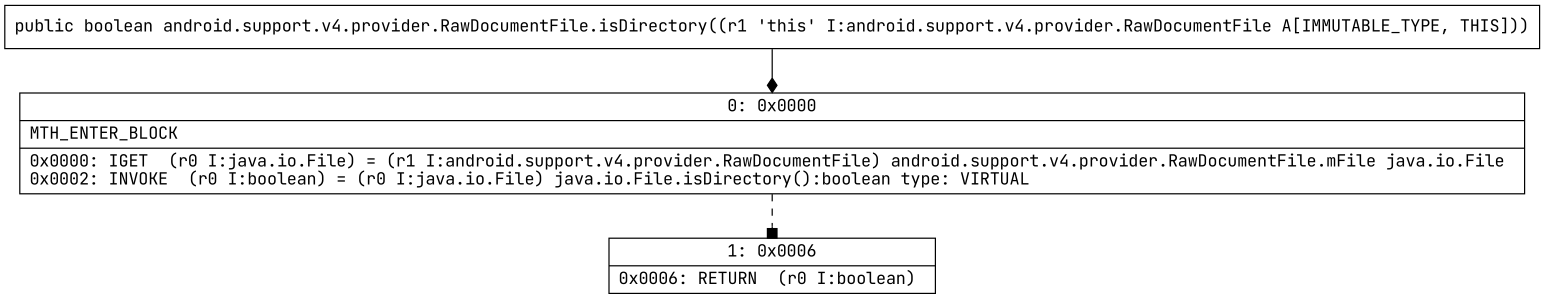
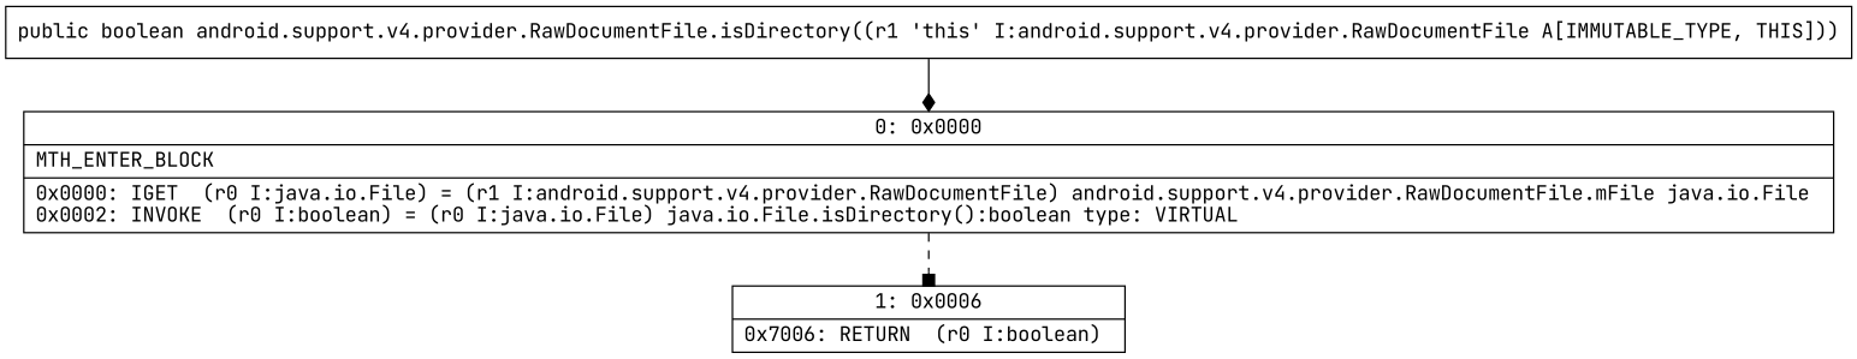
  digraph {
    fontname="JetBrains Mono"
    node [shape=record fontname="JetBrains Mono"]
    edge [fontname="JetBrains Mono"]
    n1 [label="{0\:\ 0x0000|MTH_ENTER_BLOCK\l|0x0000: IGET  (r0 I:java.io.File) = (r1 I:android.support.v4.provider.RawDocumentFile) android.support.v4.provider.RawDocumentFile.mFile java.io.File \l0x0002: INVOKE  (r0 I:boolean) = (r0 I:java.io.File) java.io.File.isDirectory():boolean type: VIRTUAL \l}"]
-   n2 [label="{1\:\ 0x0006|0x0006: RETURN  (r0 I:boolean) \l}"]
+   n2 [label="{1\:\ 0x0006|0x7006: RETURN  (r0 I:boolean) \l}"]
    n3 [label="{public boolean android.support.v4.provider.RawDocumentFile.isDirectory((r1 'this' I:android.support.v4.provider.RawDocumentFile A[IMMUTABLE_TYPE, THIS])) }"]
    n1 -> n2 [style=dashed arrowhead=box]
    n3 -> n1 [style=solid arrowhead=diamond]
  }
